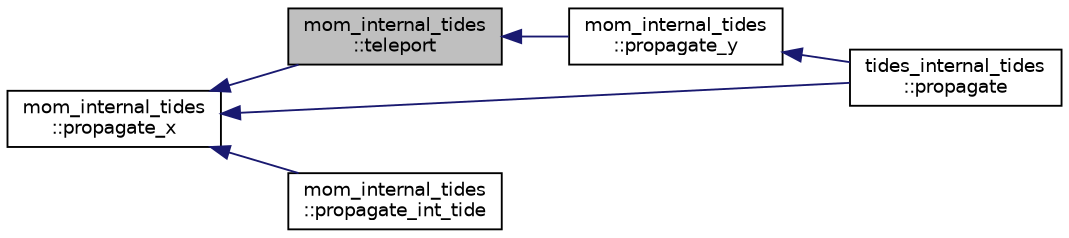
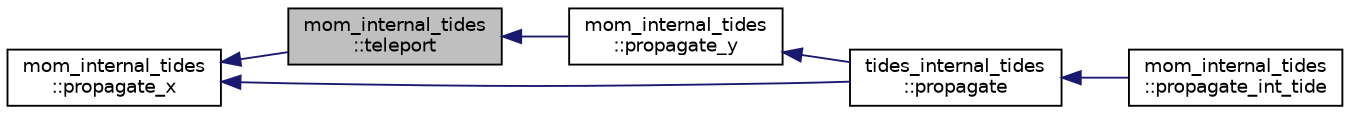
  digraph {
    rankdir=LR
    node [color=black fillcolor=white fontname=Helvetica fontsize=10 shape=record style=filled]
    edge [color=midnightblue dir=back fontname=Helvetica fontsize=10 labelfontname=Helvetica labelfontsize=10 style=solid]
    n1 [fillcolor=grey75 fontcolor=black height=0.2 label="mom_internal_tides\l::teleport" width=0.4]
    n2 [height=0.2 label="mom_internal_tides\l::propagate_y" width=0.4]
    n3 [height=0.2 label="mom_internal_tides\l::propagate_x" width=0.4]
    n4 [height=0.2 label="tides_internal_tides\l::propagate" width=0.4]
    n5 [height=0.2 label="mom_internal_tides\l::propagate_int_tide" width=0.4]
    n1 -> n2
    n2 -> n4
    n3 -> n1
    n3 -> n4
-   n3 -> n5
+   n4 -> n5
  }
